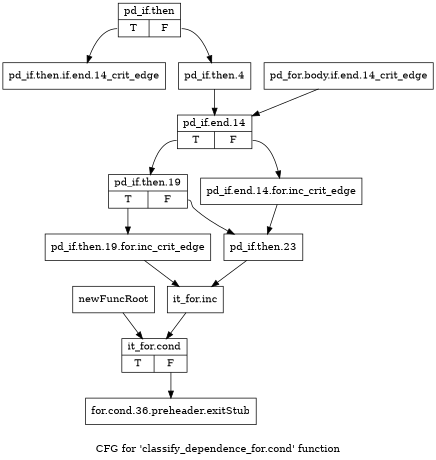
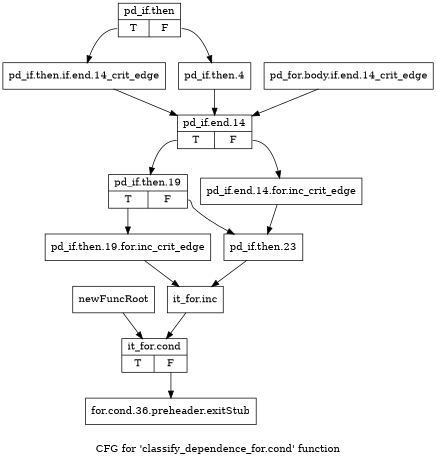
  digraph {
    label="CFG for 'classify_dependence_for.cond' function"
    node [shape=record]
    n1 [label="{newFuncRoot}"]
    n2 [label="{it_for.cond|{<s0>T|<s1>F}}"]
    n3 [label="{for.cond.36.preheader.exitStub}"]
    n4 [label="{pd_if.then|{<s0>T|<s1>F}}"]
    n5 [label="{pd_if.then.if.end.14_crit_edge}"]
    n6 [label="{pd_if.then.4}"]
    n7 [label="{pd_for.body.if.end.14_crit_edge}"]
    n8 [label="{pd_if.end.14|{<s0>T|<s1>F}}"]
    n9 [label="{pd_if.then.19|{<s0>T|<s1>F}}"]
    n10 [label="{pd_if.end.14.for.inc_crit_edge}"]
    n11 [label="{pd_if.then.19.for.inc_crit_edge}"]
    n12 [label="{pd_if.then.23}"]
    n13 [label="{it_for.inc}"]
    n1 -> n2
    n2 -> n3 [tailport=s1]
    n4 -> n5 [tailport=s0]
    n4 -> n6 [tailport=s1]
+   n5 -> n8
    n6 -> n8
    n7 -> n8
    n8 -> n9 [tailport=s0]
    n8 -> n10 [tailport=s1]
    n9 -> n11 [tailport=s0]
    n9 -> n12 [tailport=s1]
    n10 -> n12
    n11 -> n13
    n12 -> n13
    n13 -> n2
  }
